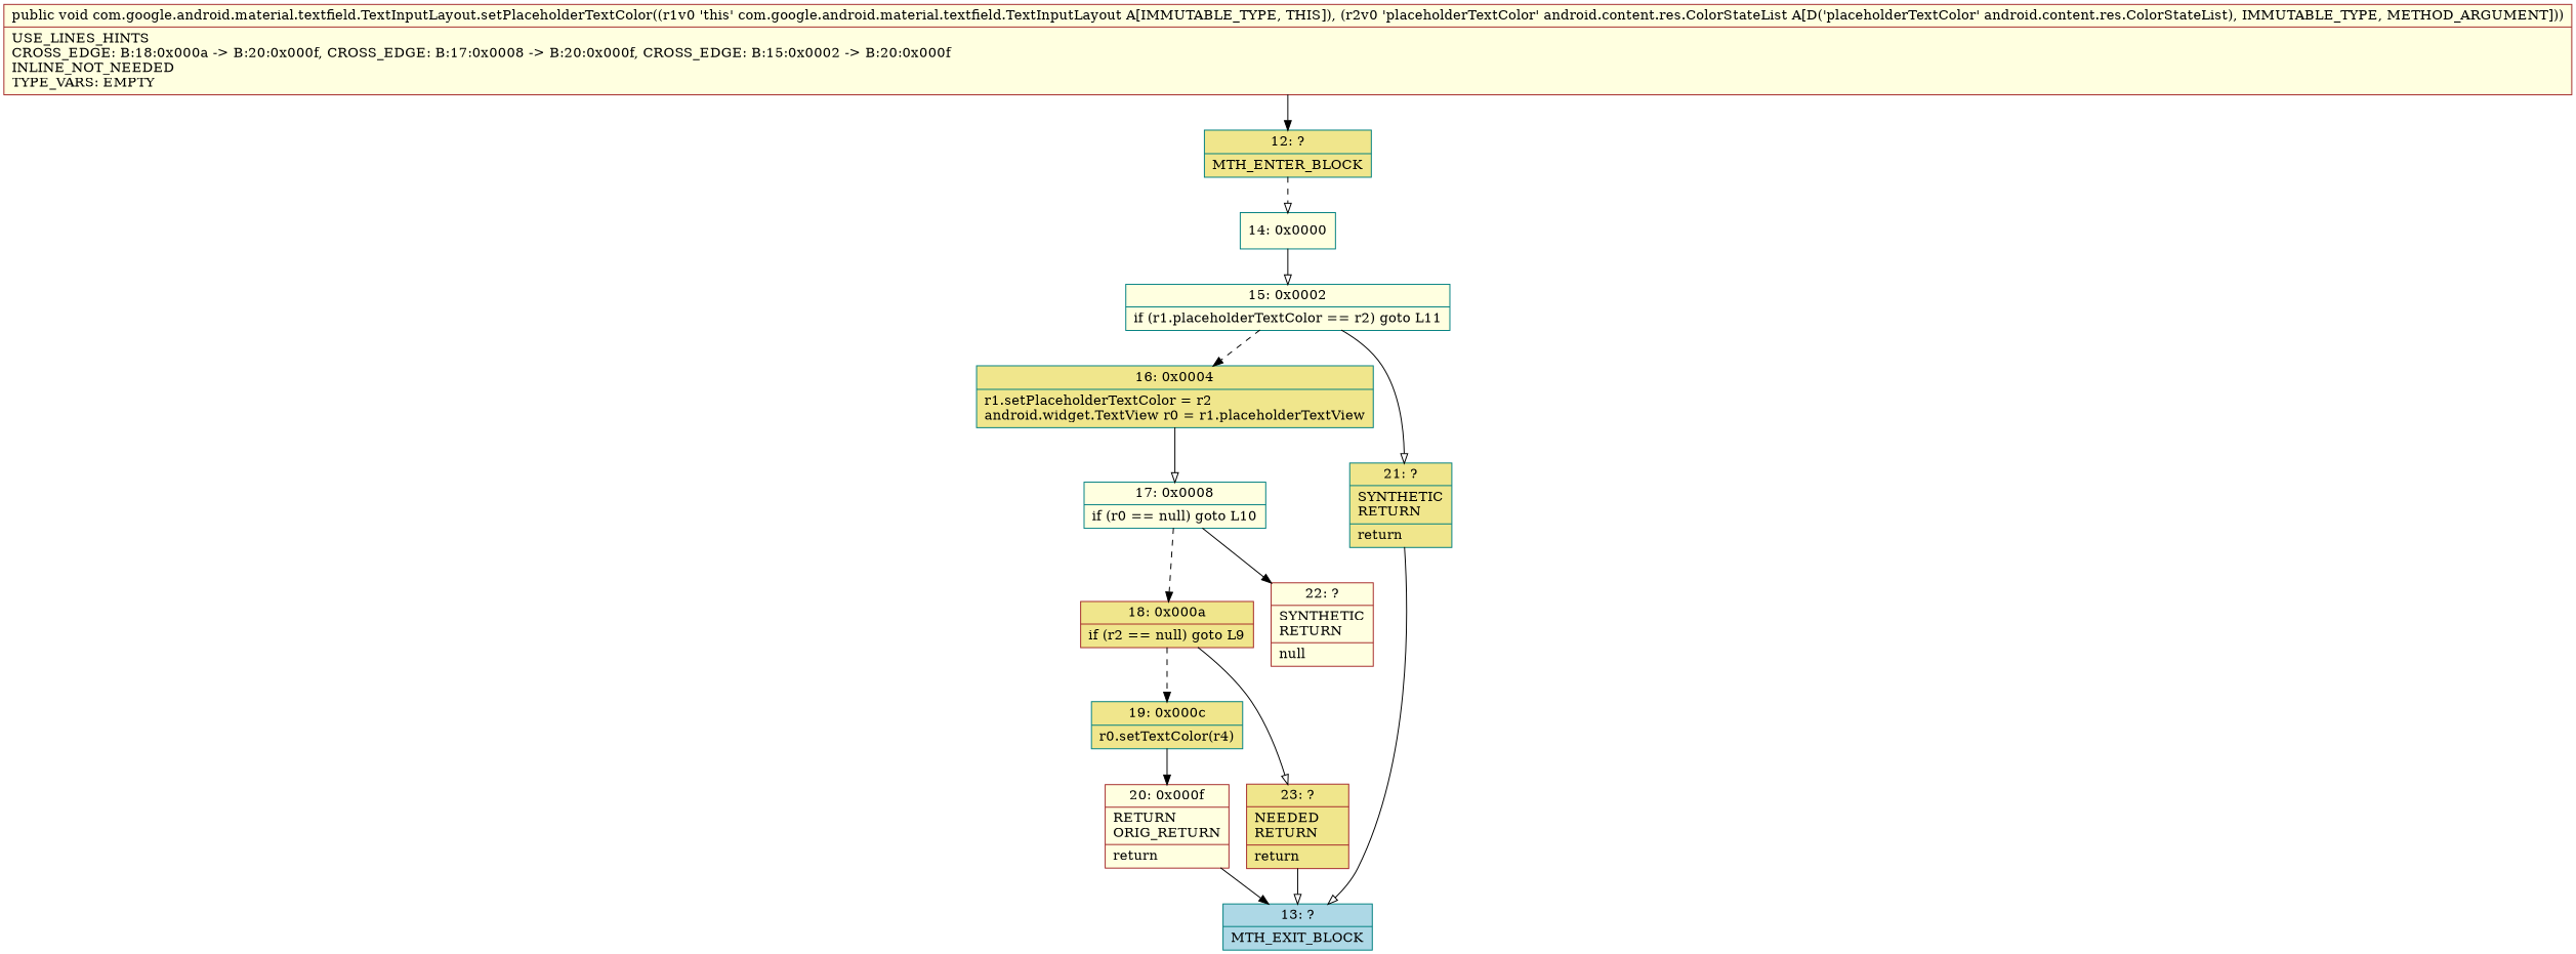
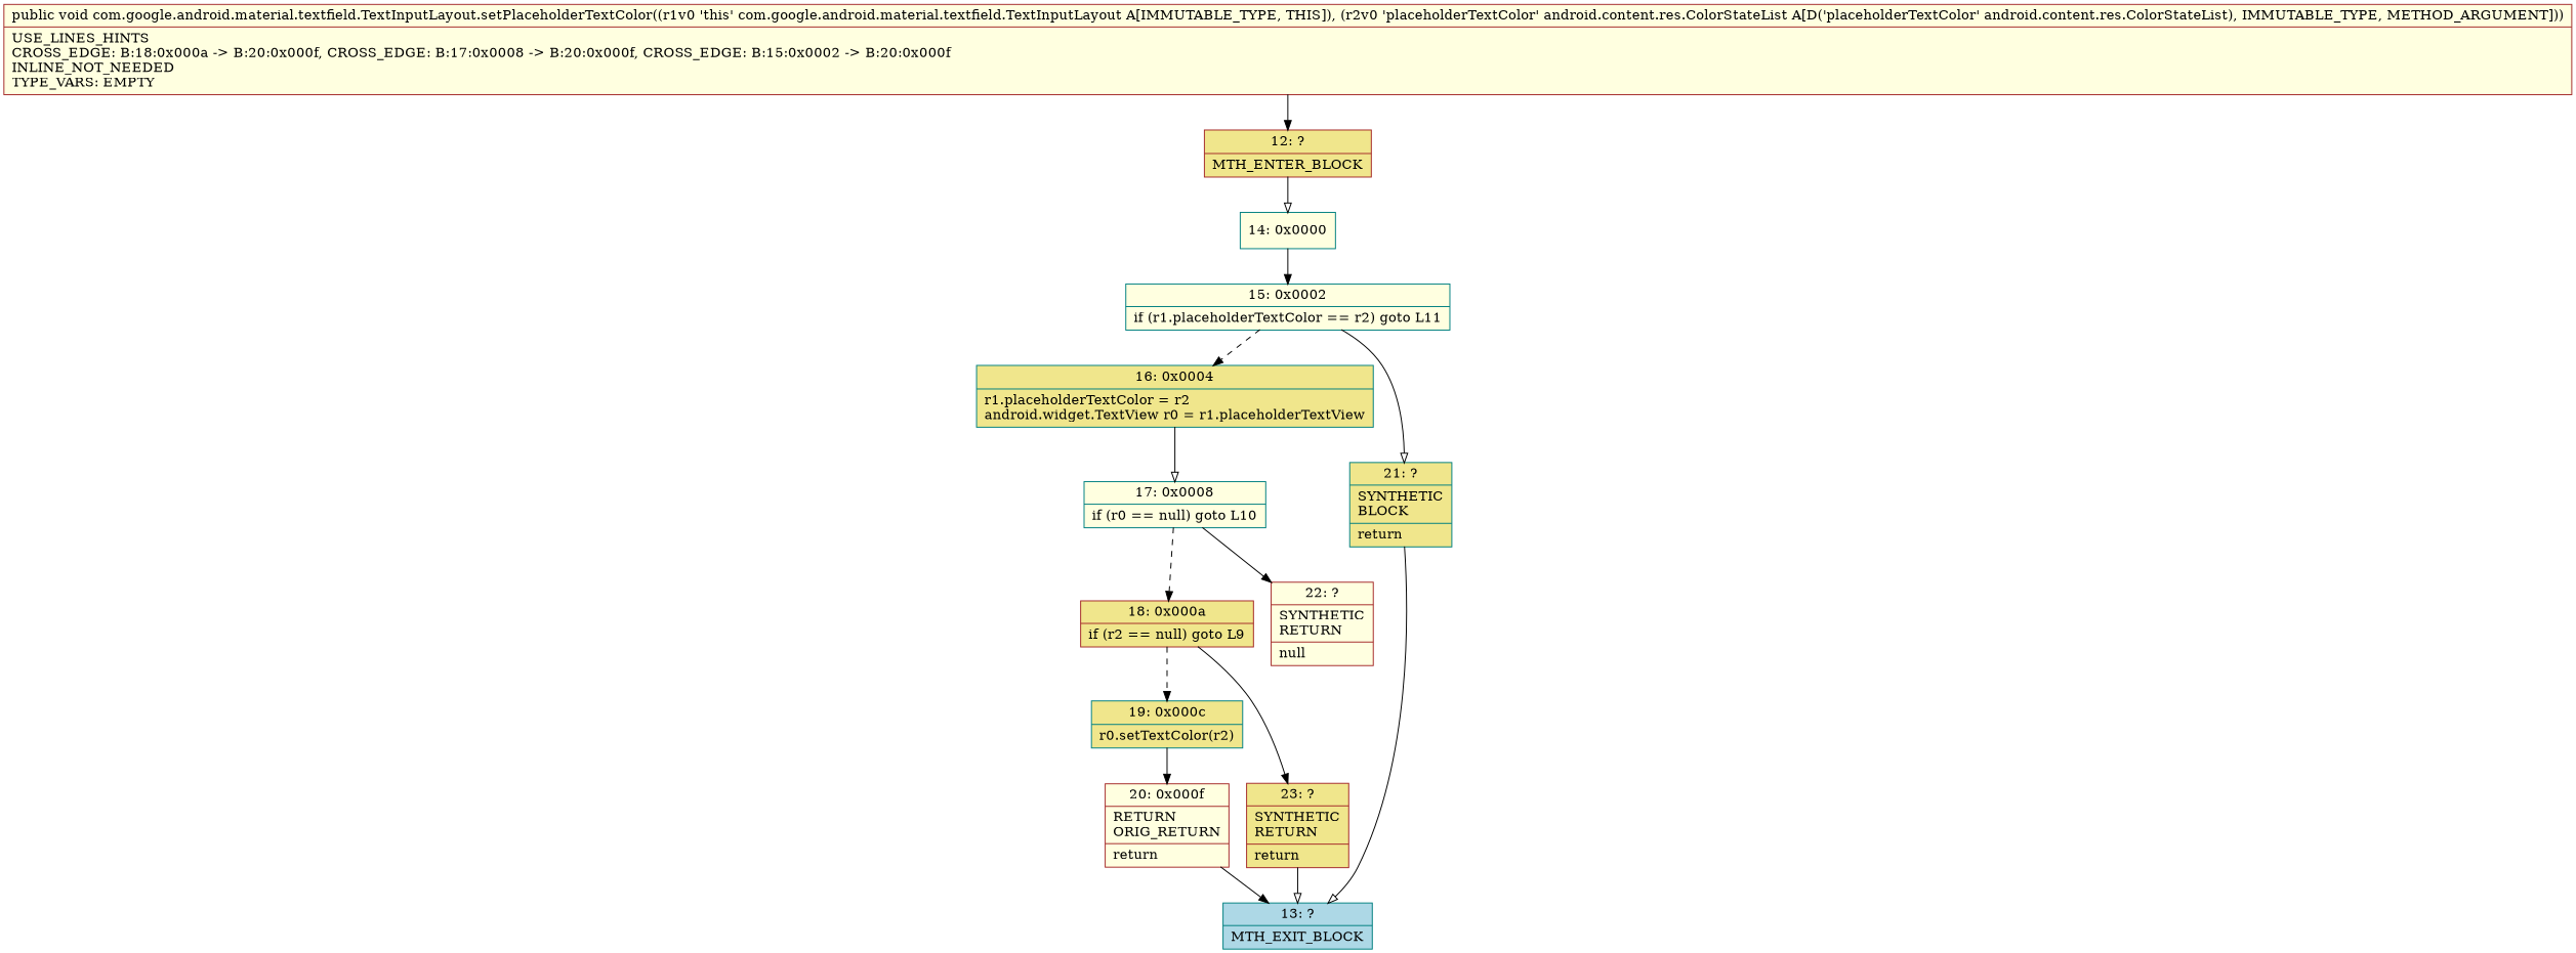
  digraph {
    node [color=teal fillcolor=khaki shape=record style=filled]
    edge [arrowhead=normal]
-   n1 [label="{12\:\ ?|MTH_ENTER_BLOCK\l}"]
+   n1 [color=brown label="{12\:\ ?|MTH_ENTER_BLOCK\l}"]
    n2 [fillcolor=lightyellow label="{14\:\ 0x0000}"]
    n3 [fillcolor=lightyellow label="{15\:\ 0x0002|if (r1.placeholderTextColor == r2) goto L11\l}"]
-   n4 [label="{16\:\ 0x0004|r1.setPlaceholderTextColor = r2\landroid.widget.TextView r0 = r1.placeholderTextView\l}"]
-   n5 [label="{21\:\ ?|SYNTHETIC\lRETURN\l|return\l}"]
+   n4 [label="{16\:\ 0x0004|r1.placeholderTextColor = r2\landroid.widget.TextView r0 = r1.placeholderTextView\l}"]
+   n5 [label="{21\:\ ?|SYNTHETIC\lBLOCK\l|return\l}"]
    n6 [fillcolor=lightyellow label="{17\:\ 0x0008|if (r0 == null) goto L10\l}"]
    n7 [fillcolor=lightblue label="{13\:\ ?|MTH_EXIT_BLOCK\l}"]
    n8 [color=brown label="{18\:\ 0x000a|if (r2 == null) goto L9\l}"]
    n9 [color=brown fillcolor=lightyellow label="{22\:\ ?|SYNTHETIC\lRETURN\l|null\l}"]
-   n10 [label="{19\:\ 0x000c|r0.setTextColor(r4)\l}"]
-   n11 [color=brown label="{23\:\ ?|NEEDED\lRETURN\l|return\l}"]
+   n10 [label="{19\:\ 0x000c|r0.setTextColor(r2)\l}"]
+   n11 [color=brown label="{23\:\ ?|SYNTHETIC\lRETURN\l|return\l}"]
    n12 [color=brown fillcolor=lightyellow label="{20\:\ 0x000f|RETURN\lORIG_RETURN\l|return\l}"]
    n13 [color=brown fillcolor=lightyellow label="{public void com.google.android.material.textfield.TextInputLayout.setPlaceholderTextColor((r1v0 'this' com.google.android.material.textfield.TextInputLayout A[IMMUTABLE_TYPE, THIS]), (r2v0 'placeholderTextColor' android.content.res.ColorStateList A[D('placeholderTextColor' android.content.res.ColorStateList), IMMUTABLE_TYPE, METHOD_ARGUMENT]))  | USE_LINES_HINTS\lCROSS_EDGE: B:18:0x000a \-\> B:20:0x000f, CROSS_EDGE: B:17:0x0008 \-\> B:20:0x000f, CROSS_EDGE: B:15:0x0002 \-\> B:20:0x000f\lINLINE_NOT_NEEDED\lTYPE_VARS: EMPTY\l}"]
-   n1 -> n2 [arrowhead=onormal style=dashed]
-   n2 -> n3 [arrowhead=onormal]
+   n1 -> n2 [arrowhead=onormal]
+   n2 -> n3
    n3 -> n4 [style=dashed]
    n3 -> n5 [arrowhead=onormal]
    n4 -> n6 [arrowhead=onormal]
    n5 -> n7 [arrowhead=onormal]
    n6 -> n8 [style=dashed]
    n6 -> n9
    n8 -> n10 [style=dashed]
-   n8 -> n11 [arrowhead=onormal]
+   n8 -> n11
    n10 -> n12
    n11 -> n7 [arrowhead=onormal]
    n12 -> n7
    n13 -> n1
  }
